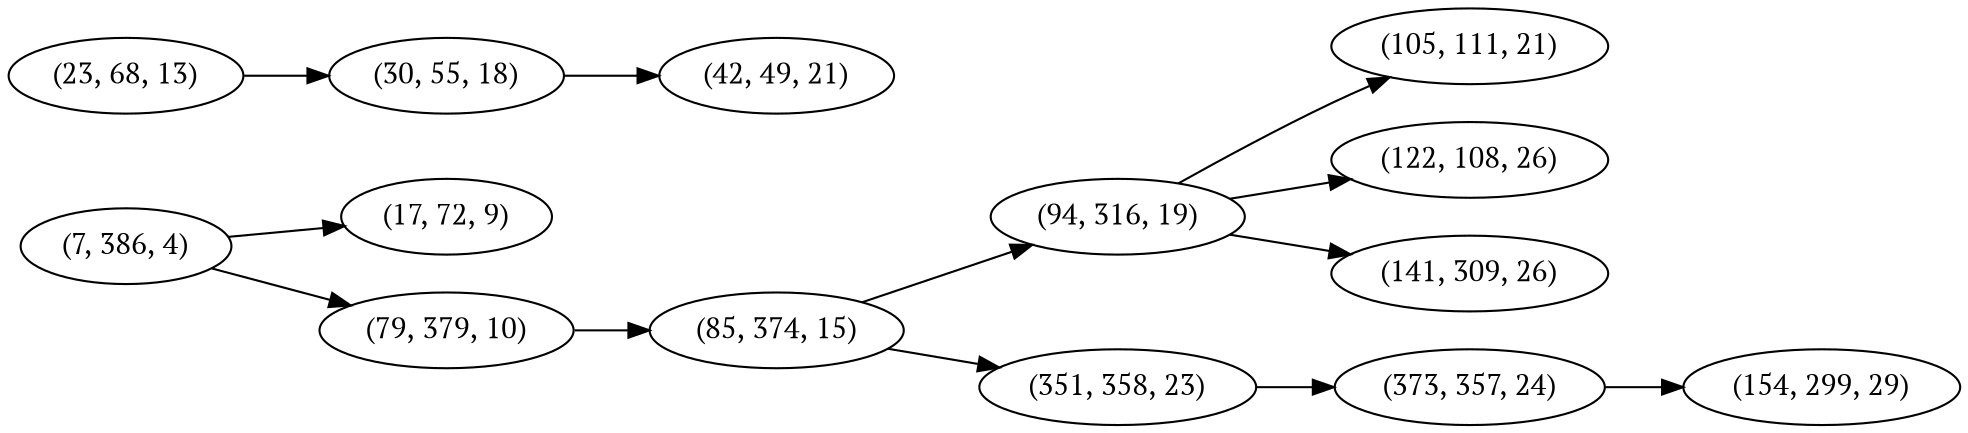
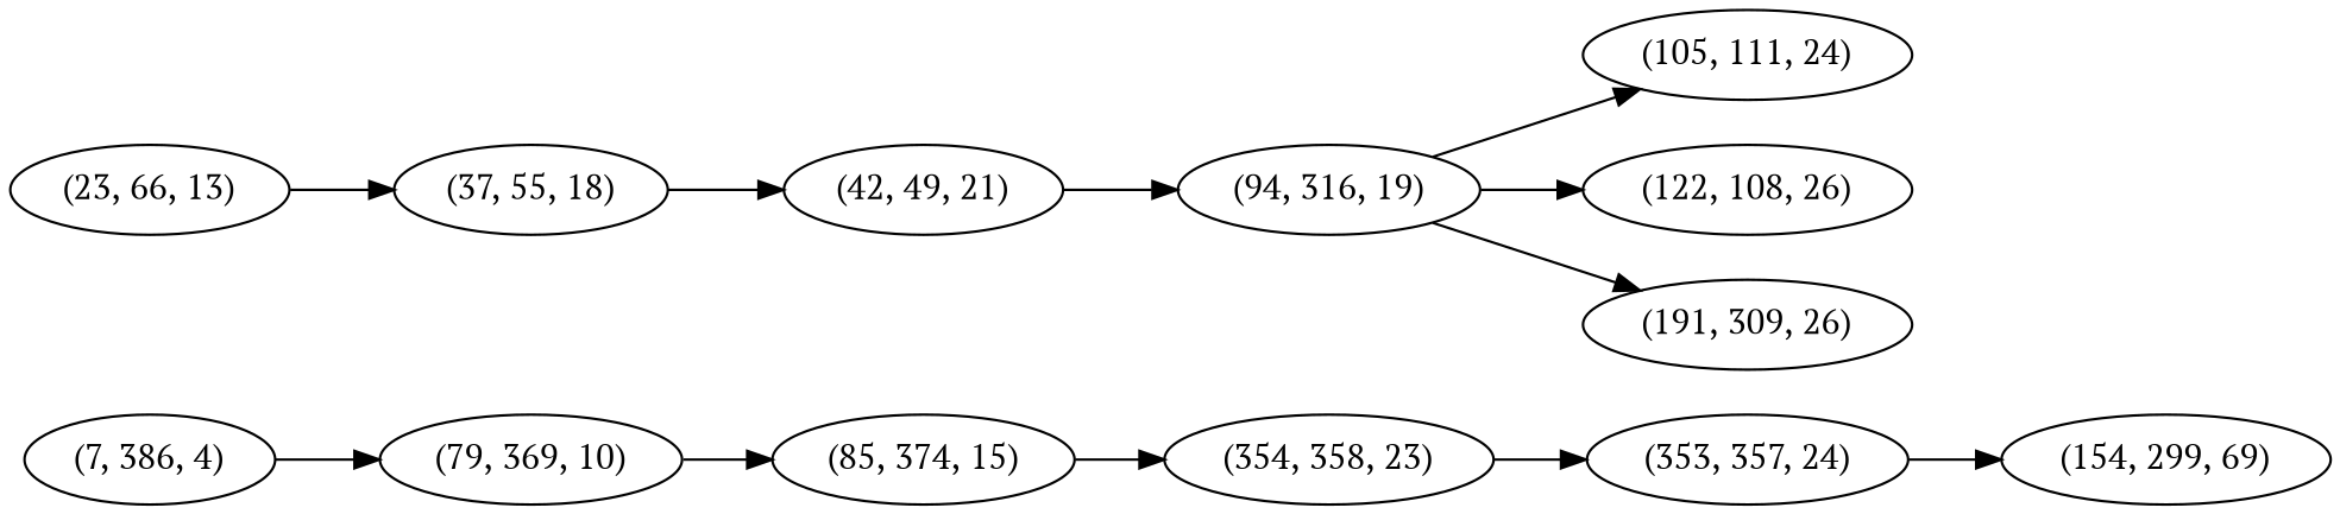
  digraph {
    fontname="PT Serif"
    rankdir=LR
    node [fontname="PT Serif"]
    edge [fontname="PT Serif"]
    n1 [label="(7, 386, 4)"]
-   "(17, 72, 9)"
-   "(79, 379, 10)"
+   "(79, 379, 10)" [label="(79, 369, 10)"]
    "(85, 374, 15)"
-   "(23, 68, 13)"
-   "(37, 55, 18)" [label="(30, 55, 18)"]
+   "(23, 68, 13)" [label="(23, 66, 13)"]
+   "(37, 55, 18)"
    n7 [label="(42, 49, 21)"]
    "(94, 316, 19)"
-   "(351, 358, 23)"
-   "(105, 111, 24)" [label="(105, 111, 21)"]
+   "(351, 358, 23)" [label="(354, 358, 23)"]
+   "(105, 111, 24)"
    n11 [label="(122, 108, 26)"]
-   "(141, 309, 26)"
-   "(353, 357, 24)" [label="(373, 357, 24)"]
-   "(154, 299, 29)"
-   n1 -> "(17, 72, 9)"
+   "(141, 309, 26)" [label="(191, 309, 26)"]
+   "(353, 357, 24)"
+   "(154, 299, 29)" [label="(154, 299, 69)"]
    n1 -> "(79, 379, 10)"
    "(79, 379, 10)" -> "(85, 374, 15)"
-   "(85, 374, 15)" -> "(94, 316, 19)"
+   n7 -> "(94, 316, 19)"
    "(85, 374, 15)" -> "(351, 358, 23)"
    "(23, 68, 13)" -> "(37, 55, 18)"
    "(37, 55, 18)" -> n7
    "(94, 316, 19)" -> "(105, 111, 24)"
    "(94, 316, 19)" -> n11
    "(94, 316, 19)" -> "(141, 309, 26)"
    "(351, 358, 23)" -> "(353, 357, 24)"
    "(353, 357, 24)" -> "(154, 299, 29)"
  }
